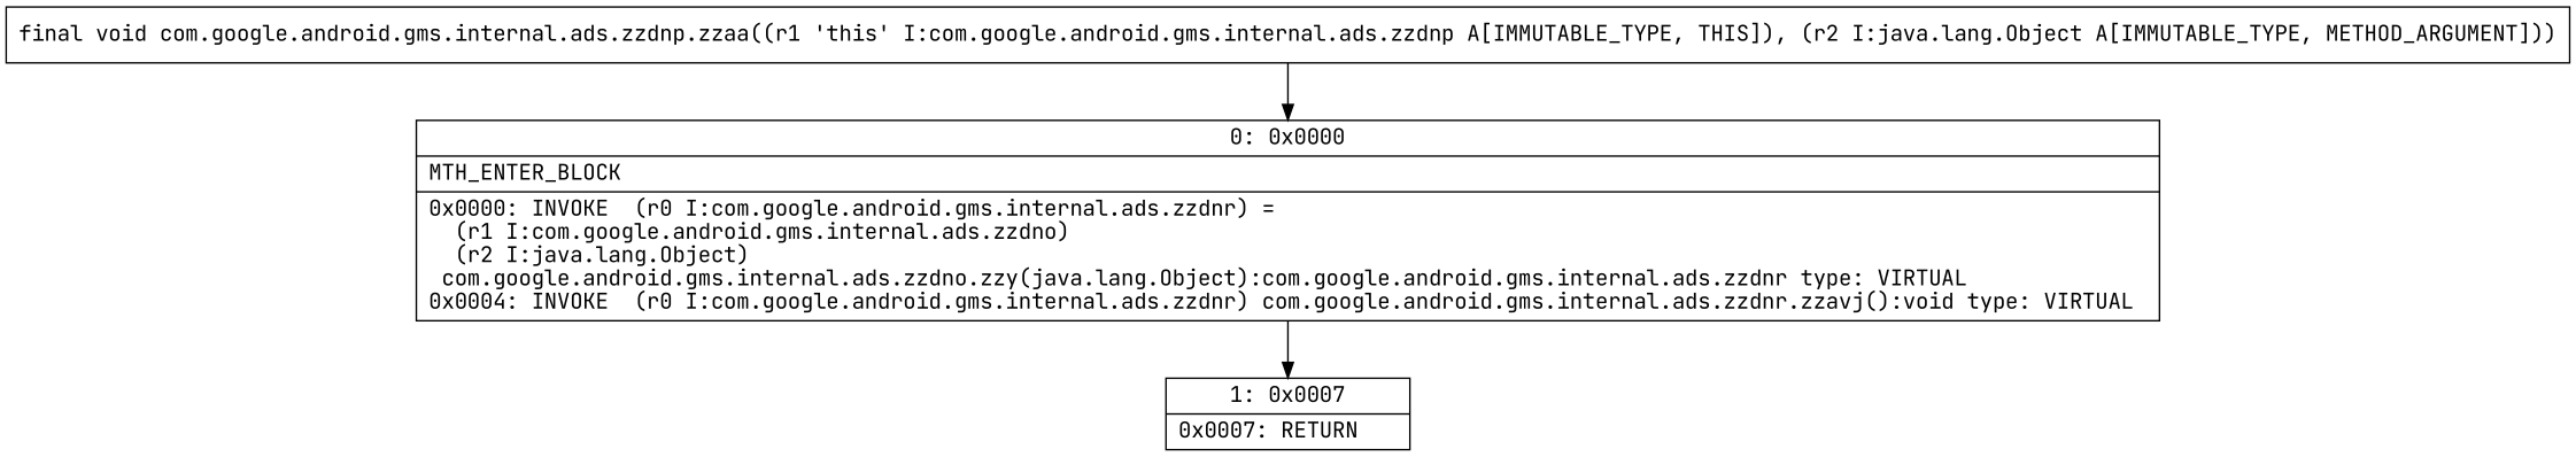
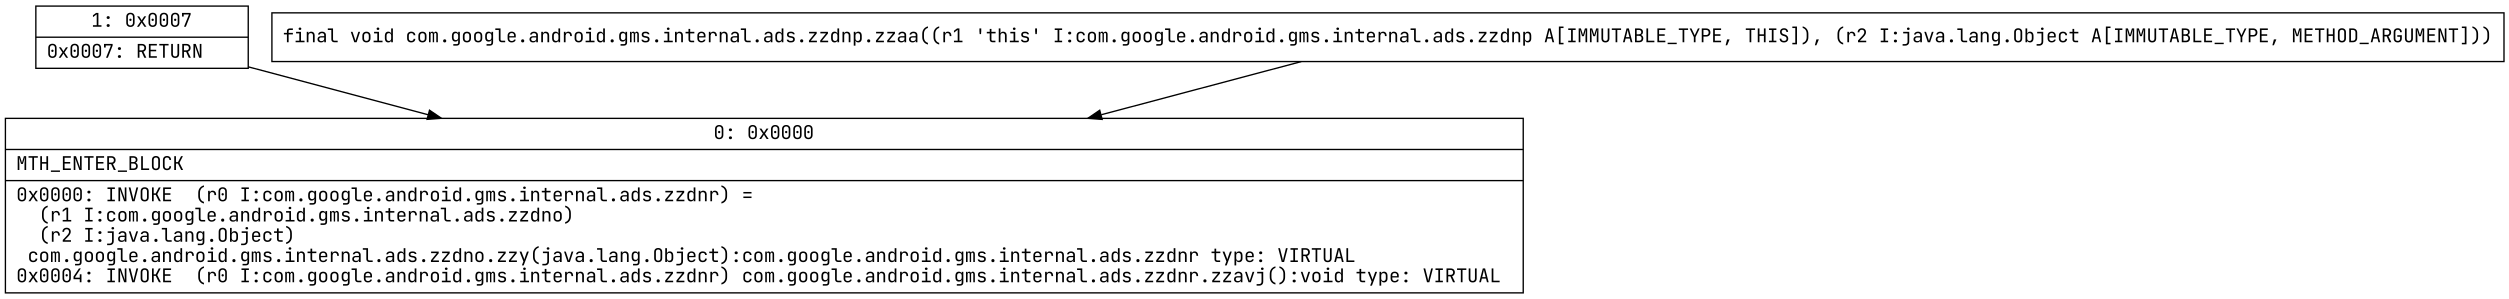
  digraph {
    fontname="JetBrains Mono"
    node [shape=record fontname="JetBrains Mono"]
    edge [fontname="JetBrains Mono"]
    n1 [label="{0\:\ 0x0000|MTH_ENTER_BLOCK\l|0x0000: INVOKE  (r0 I:com.google.android.gms.internal.ads.zzdnr) = \l  (r1 I:com.google.android.gms.internal.ads.zzdno)\l  (r2 I:java.lang.Object)\l com.google.android.gms.internal.ads.zzdno.zzy(java.lang.Object):com.google.android.gms.internal.ads.zzdnr type: VIRTUAL \l0x0004: INVOKE  (r0 I:com.google.android.gms.internal.ads.zzdnr) com.google.android.gms.internal.ads.zzdnr.zzavj():void type: VIRTUAL \l}"]
    n2 [label="{1\:\ 0x0007|0x0007: RETURN   \l}"]
    n3 [label="{final void com.google.android.gms.internal.ads.zzdnp.zzaa((r1 'this' I:com.google.android.gms.internal.ads.zzdnp A[IMMUTABLE_TYPE, THIS]), (r2 I:java.lang.Object A[IMMUTABLE_TYPE, METHOD_ARGUMENT])) }"]
-   n1 -> n2
+   n2 -> n1
    n3 -> n1
  }
